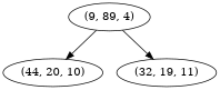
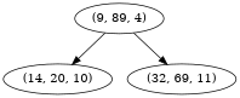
  digraph {
    n1 [label="(9, 89, 4)"]
-   "(14, 20, 10)" [label="(44, 20, 10)"]
-   "(32, 69, 11)" [label="(32, 19, 11)"]
+   "(14, 20, 10)"
+   "(32, 69, 11)"
    n1 -> "(14, 20, 10)"
    n1 -> "(32, 69, 11)"
  }
